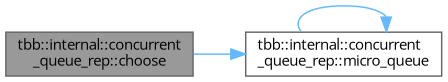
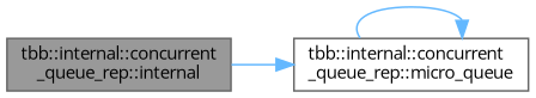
  digraph {
    rankdir=LR
    fontname="Open Sans"
    node [fontname="Open Sans" fontsize=10 shape=box style=filled]
    edge [color=steelblue1 fontname="Open Sans" fontsize=10 labelfontname=Helvetica labelfontsize=10 style=solid]
-   n1 [color=gray40 fillcolor=grey60 fontcolor=black height=0.2 label="tbb::internal::concurrent\l_queue_rep::choose" width=0.4]
+   n1 [color=gray40 fillcolor=grey60 fontcolor=black height=0.2 label="tbb::internal::concurrent\l_queue_rep::internal" width=0.4]
    n2 [color=grey40 fillcolor=white height=0.2 label="tbb::internal::concurrent\l_queue_rep::micro_queue" width=0.4]
    n1 -> n2
    n2 -> n2
  }
